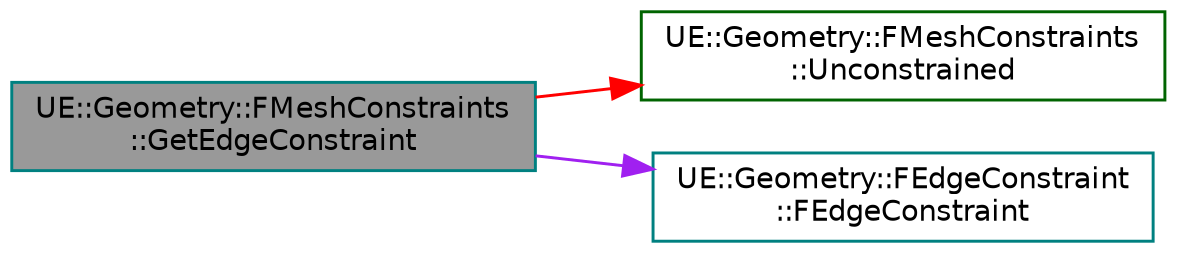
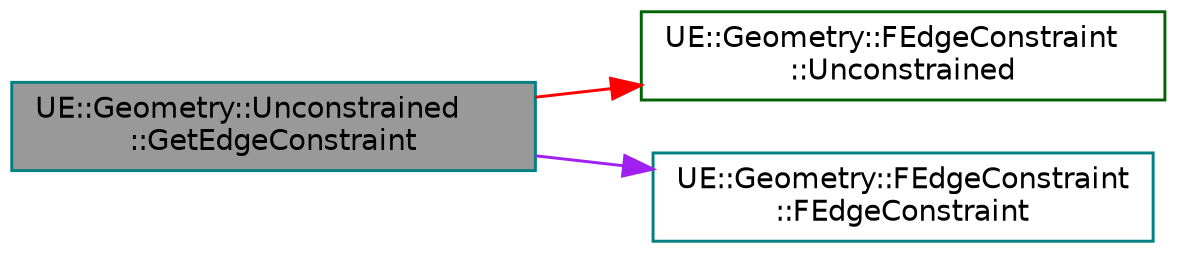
  digraph {
    rankdir=LR
    node [color=teal fillcolor=white fontname=Helvetica fontsize=10 shape=box style=filled]
    edge [arrowhead=normal fontname=Helvetica fontsize=10 labelfontname=Helvetica labelfontsize=10 style=solid]
-   n1 [fillcolor=grey60 fontcolor=black height=0.2 label="UE::Geometry::FMeshConstraints\l::GetEdgeConstraint" width=0.4]
-   n2 [color=darkgreen height=0.2 label="UE::Geometry::FMeshConstraints\l::Unconstrained" width=0.4]
+   n1 [fillcolor=grey60 fontcolor=black height=0.2 label="UE::Geometry::Unconstrained\l::GetEdgeConstraint" width=0.4]
+   n2 [color=darkgreen height=0.2 label="UE::Geometry::FEdgeConstraint\l::Unconstrained" width=0.4]
    n3 [height=0.2 label="UE::Geometry::FEdgeConstraint\l::FEdgeConstraint" width=0.4]
    n1 -> n2 [color=red]
    n1 -> n3 [color=purple]
  }
